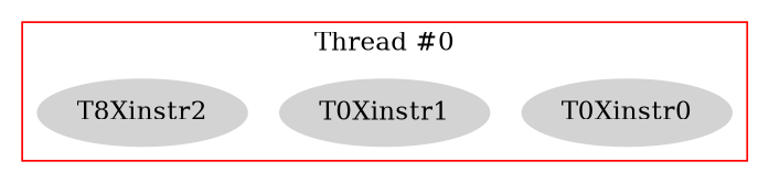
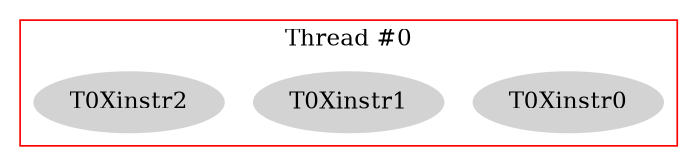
  digraph {
    node [color=lightgray style=filled]
    T0Xinstr0
    T0Xinstr1
-   T0Xinstr2 [label=T8Xinstr2]
+   T0Xinstr2
    subgraph cluster_1 {
      color=red
      label="Thread #0"
      T0Xinstr0
      T0Xinstr1
      T0Xinstr2
    }
  }
